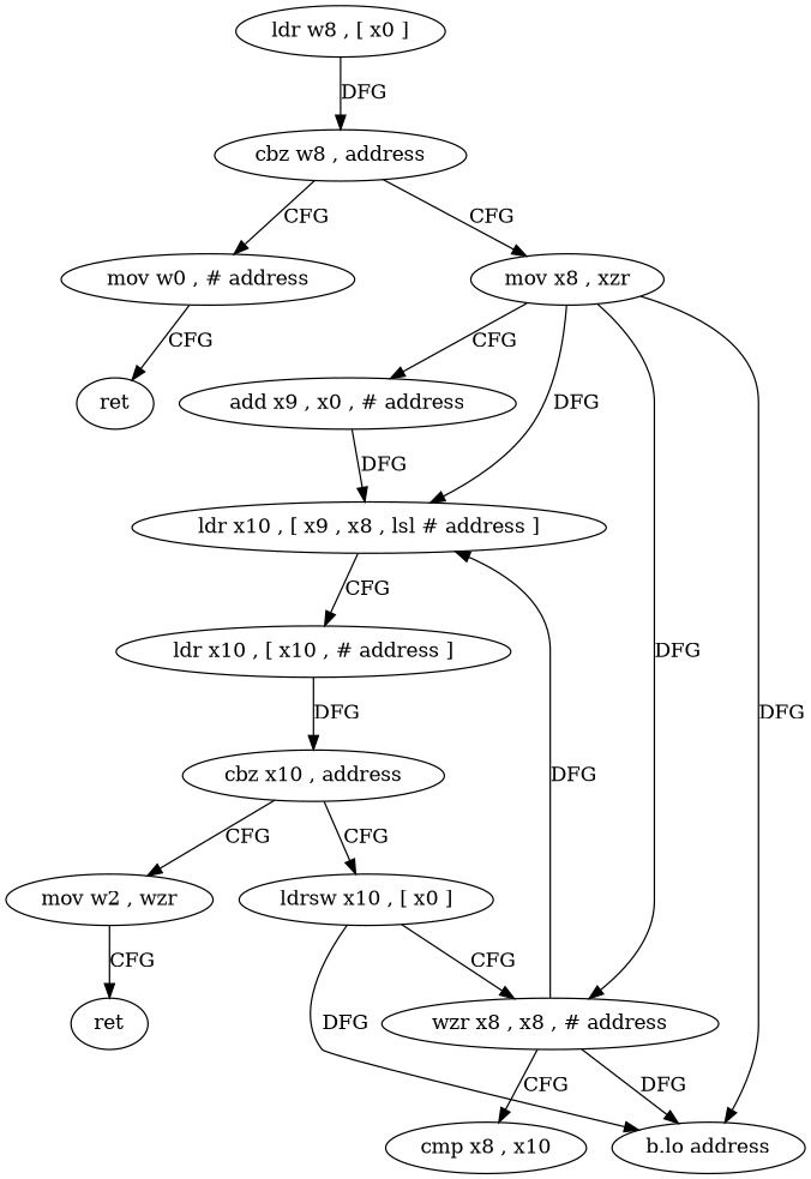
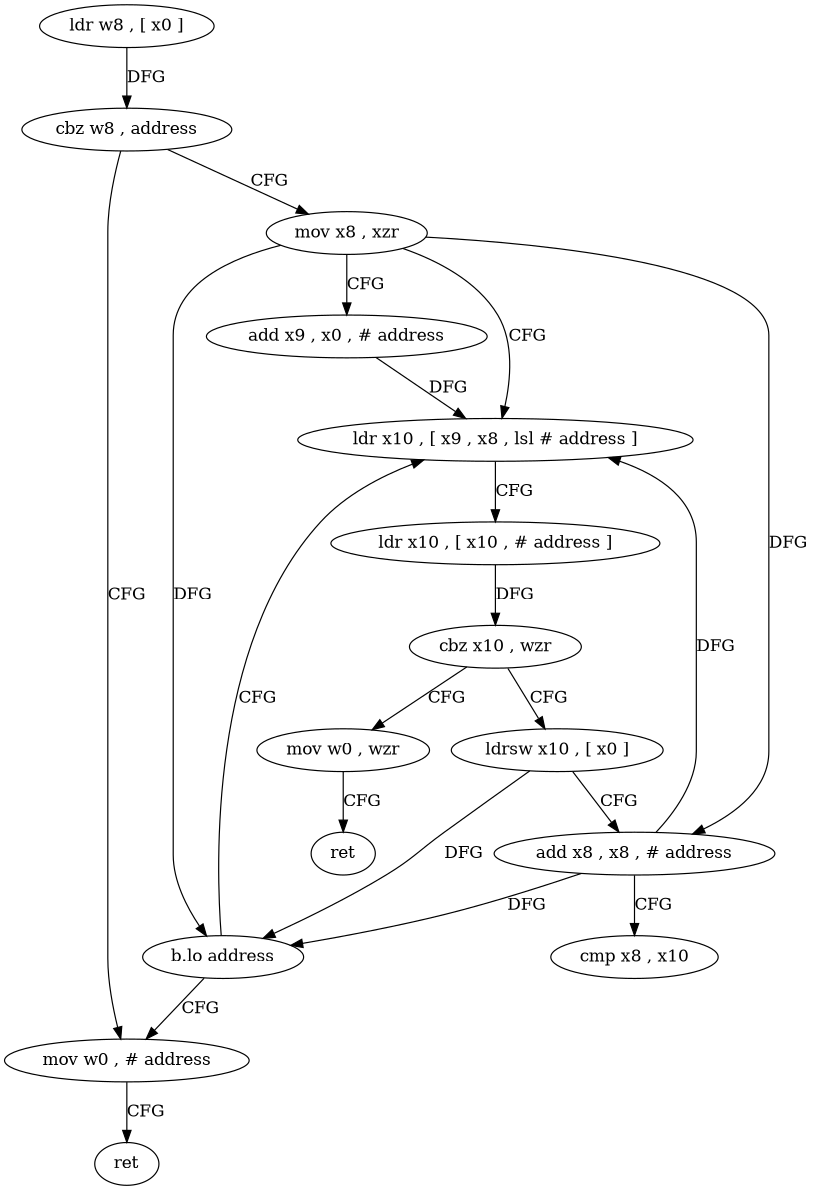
  digraph {
    n1 [label="ldr w8 , [ x0 ]"]
    n2 [label="cbz w8 , address"]
    n3 [label="mov w0 , # address"]
    n4 [label="mov x8 , xzr"]
    n5 [label=ret]
    n6 [label="add x9 , x0 , # address"]
    n7 [label="ldr x10 , [ x9 , x8 , lsl # address ]"]
-   n8 [label="wzr x8 , x8 , # address"]
+   n8 [label="add x8 , x8 , # address"]
    n9 [label="b.lo address"]
    n10 [label="ldr x10 , [ x10 , # address ]"]
    n11 [label="cmp x8 , x10"]
-   n12 [label="cbz x10 , address"]
-   n13 [label="mov w2 , wzr"]
+   n12 [label="cbz x10 , wzr"]
+   n13 [label="mov w0 , wzr"]
    n14 [label=ret]
    n15 [label="ldrsw x10 , [ x0 ]"]
    n1 -> n2 [label=DFG]
    n2 -> n3 [label=CFG]
    n2 -> n4 [label=CFG]
    n3 -> n5 [label=CFG]
    n4 -> n6 [label=CFG]
-   n4 -> n7 [label=DFG]
+   n4 -> n7 [label=CFG]
    n4 -> n8 [label=DFG]
    n4 -> n9 [label=DFG]
    n6 -> n7 [label=DFG]
    n7 -> n10 [label=CFG]
    n8 -> n7 [label=DFG]
    n8 -> n9 [label=DFG]
    n8 -> n11 [label=CFG]
+   n9 -> n3 [label=CFG]
+   n9 -> n7 [label=CFG]
    n10 -> n12 [label=DFG]
    n12 -> n13 [label=CFG]
    n12 -> n15 [label=CFG]
    n13 -> n14 [label=CFG]
    n15 -> n8 [label=CFG]
    n15 -> n9 [label=DFG]
  }
